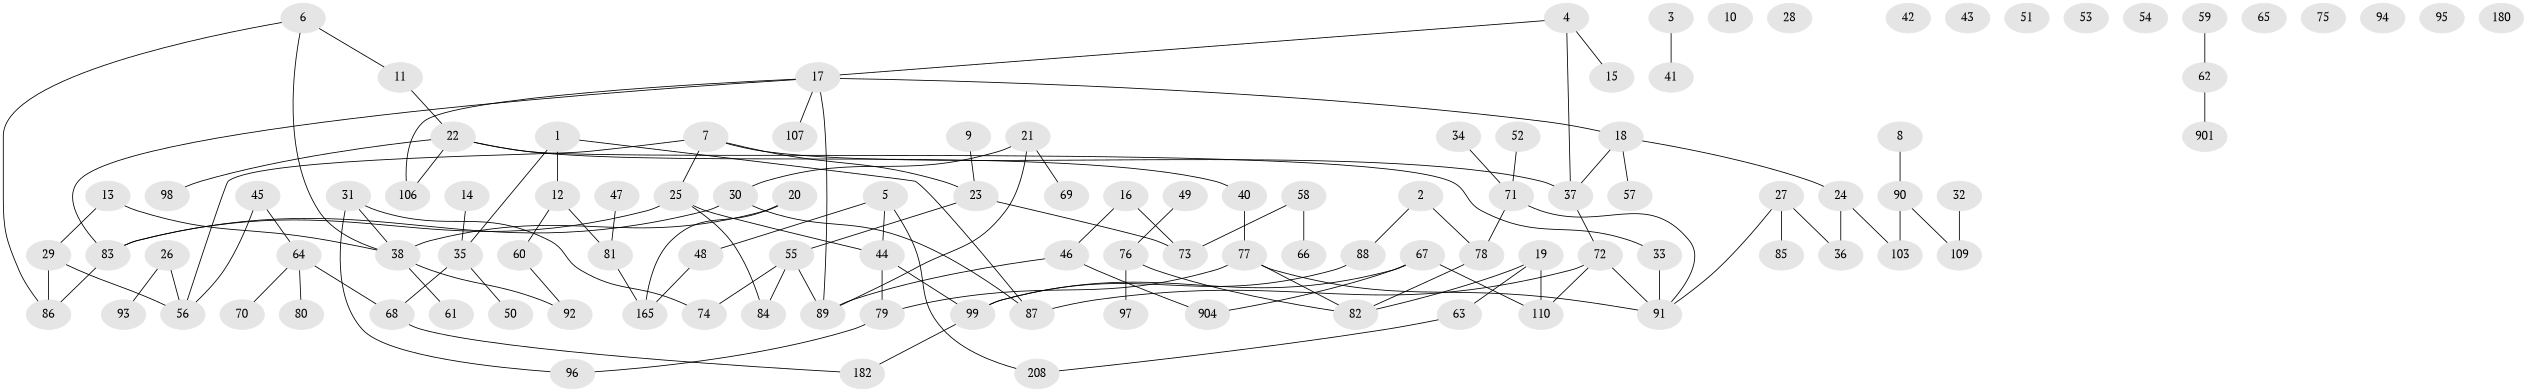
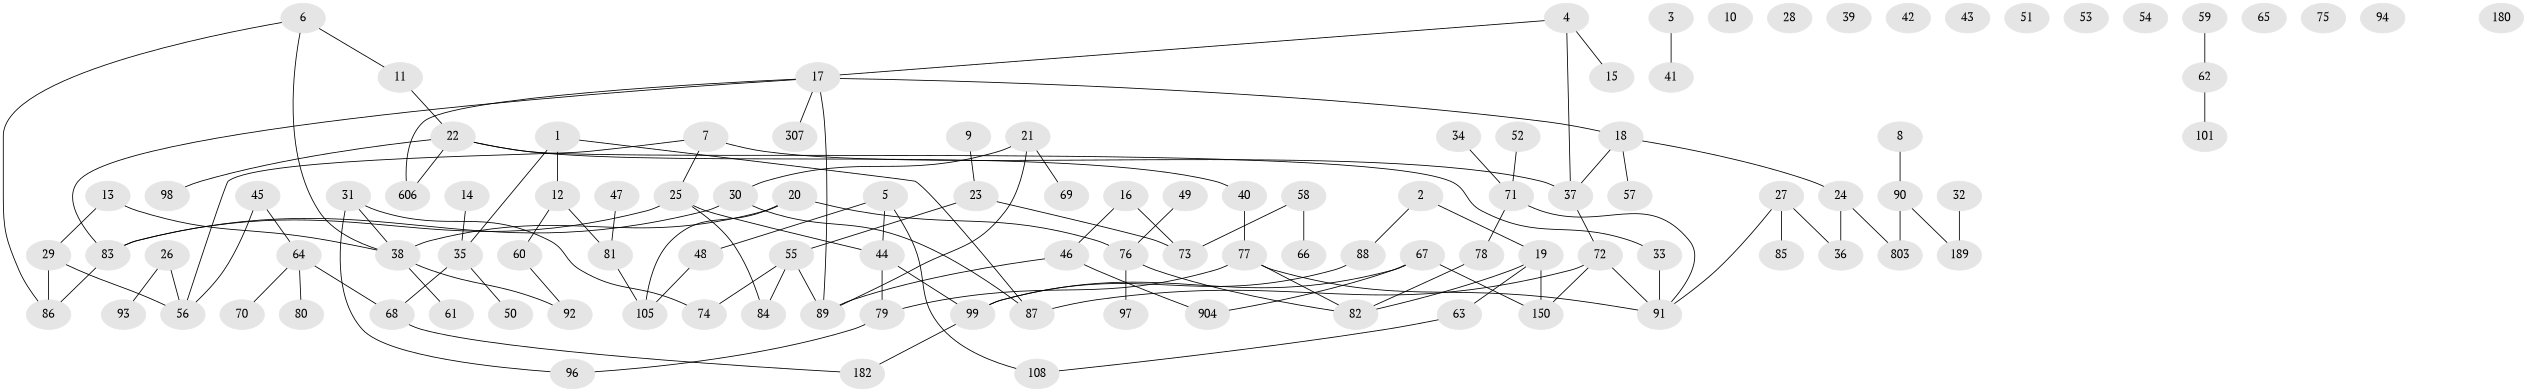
  graph {
    fontname="PT Serif"
    node [color=gray90 fontname="PT Serif" style=filled]
    edge [fontname="PT Serif"]
    1
    12
    35
    87
    8
    90
    60
    81
    50
    68
    2
    78
    88
    82
    99
    3
    41
    4
    15
    17
    37
    18
    83
    89
-   106
-   107
+   106 [label=606]
+   107 [label=307]
    72
    5
    44
    48
-   108 [label=208]
+   108
    79
-   105 [label=165]
+   105
    6
    11
    38
    86
    22
    61
    92
    7
    23
    25
    56
    73
    55
    84
-   103
-   109
+   103 [label=803]
+   109 [label=189]
    9
    10
    33
    40
    98
    13
    29
    14
    16
    46
    n60 [label=904]
    24
    57
    36
    19
    63
-   110
+   110 [label=150]
    20
    76
    97
    21
    30
    69
    91
    77
    74
    26
    93
    27
    85
    28
    31
    96
    32
    34
    71
    n86 [label=182]
+   39
    42
    43
    45
    64
    70
    80
    47
    49
    51
    52
    53
    54
    58
    66
    59
    62
-   101 [label=901]
+   101
    65
    67
    75
    94
-   95
    n110 [label=180]
    1 -- 12
    1 -- 35
    1 -- 87
    12 -- 60
    12 -- 81
    35 -- 50
    35 -- 68
    8 -- 90
    90 -- 103
    90 -- 109
    60 -- 92
    81 -- 105
    68 -- n86
-   2 -- 78
+   2 -- 19
    2 -- 88
    78 -- 82
    88 -- 99
    99 -- n86
    3 -- 41
    4 -- 15
    4 -- 17
    4 -- 37
    17 -- 18
    17 -- 83
    17 -- 89
    17 -- 106
    17 -- 107
    37 -- 72
    18 -- 37
    18 -- 24
    18 -- 57
    83 -- 86
    72 -- 87
    72 -- 110
    72 -- 91
    5 -- 44
    5 -- 48
    5 -- 108
    44 -- 99
    44 -- 79
    48 -- 105
    79 -- 96
    6 -- 11
    6 -- 38
    6 -- 86
    11 -- 22
    38 -- 61
    38 -- 92
    22 -- 106
    22 -- 33
    22 -- 40
    22 -- 98
    7 -- 37
-   7 -- 23
    7 -- 25
    7 -- 56
    23 -- 73
    23 -- 55
    25 -- 83
    25 -- 44
    25 -- 84
    55 -- 89
    55 -- 84
    55 -- 74
    9 -- 23
    33 -- 91
    40 -- 77
    13 -- 38
    13 -- 29
    29 -- 86
    29 -- 56
    14 -- 35
    16 -- 73
    16 -- 46
    46 -- 89
    46 -- n60
    24 -- 103
    24 -- 36
    19 -- 82
    19 -- 63
    19 -- 110
    63 -- 108
    20 -- 105
    20 -- 38
+   20 -- 76
    76 -- 82
    76 -- 97
    21 -- 89
    21 -- 30
    21 -- 69
    30 -- 87
    30 -- 83
    77 -- 82
    77 -- 79
    77 -- 91
    26 -- 56
    26 -- 93
    27 -- 36
    27 -- 91
    27 -- 85
    31 -- 38
    31 -- 74
    31 -- 96
    32 -- 109
    34 -- 71
    71 -- 78
    71 -- 91
    45 -- 56
    45 -- 64
    64 -- 68
    64 -- 70
    64 -- 80
    47 -- 81
    49 -- 76
    52 -- 71
    58 -- 73
    58 -- 66
    59 -- 62
    62 -- 101
    67 -- 99
    67 -- n60
    67 -- 110
  }
